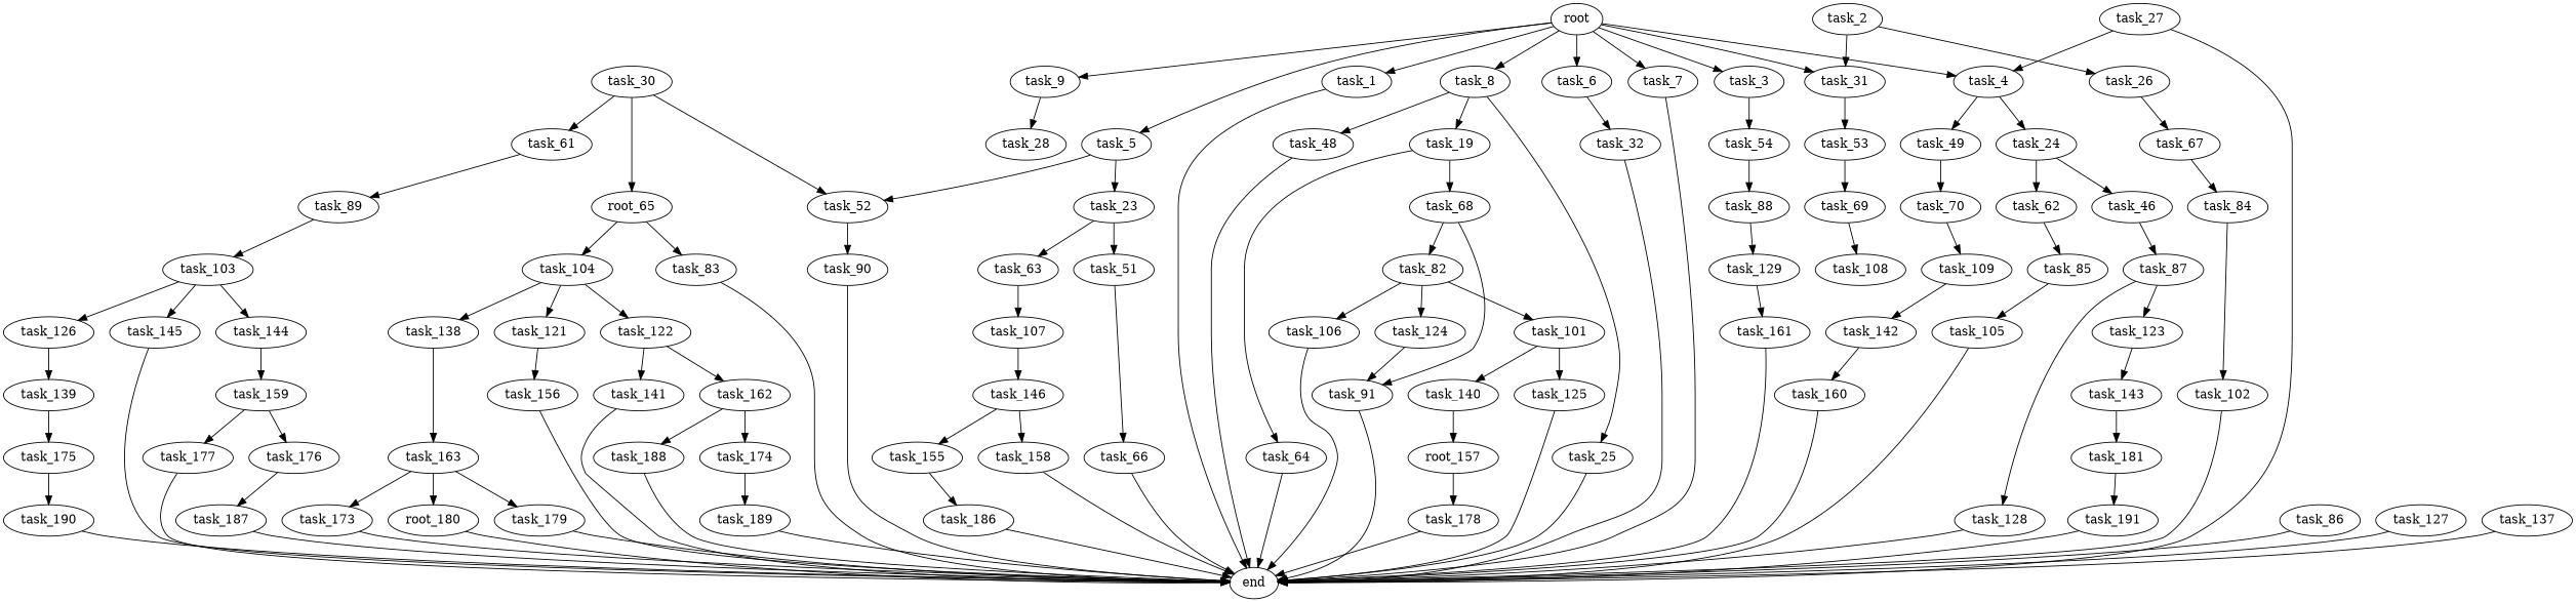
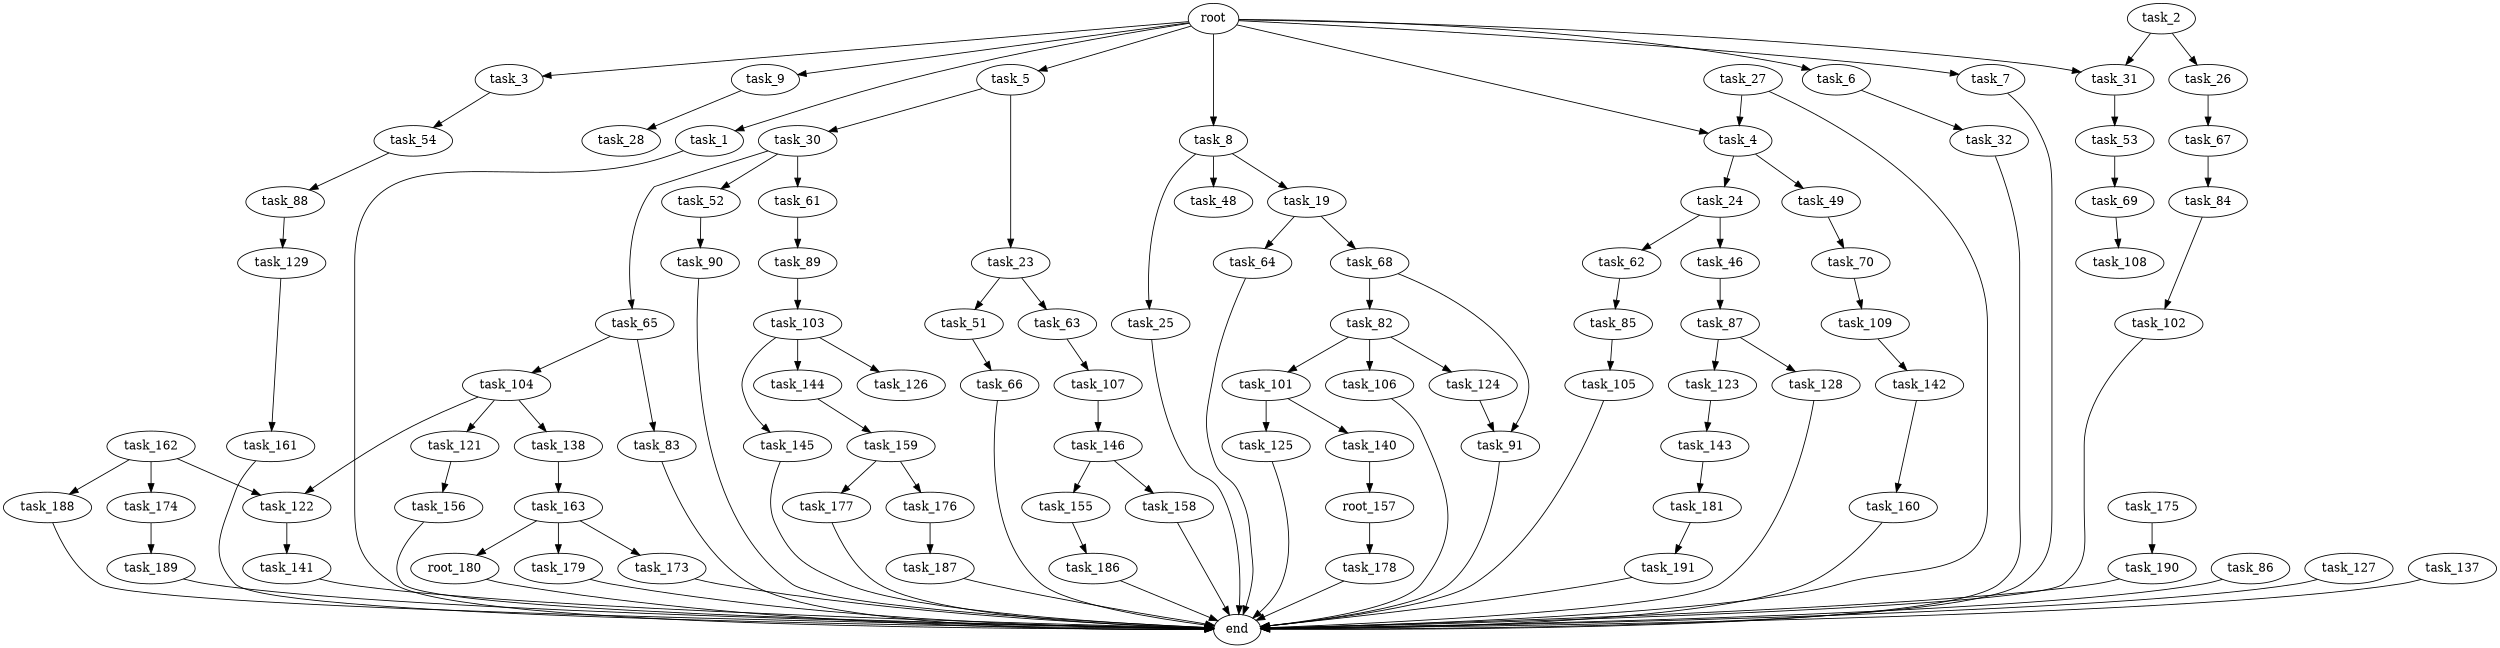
  digraph {
    task_102
    end
-   task_65 [label=root_65]
+   task_65
    task_104
    task_83
    task_121
    task_122
    task_138
    task_176
    task_187
    task_156
    task_162
    task_174
    task_188
    task_189
    task_158
    task_105
    task_54
    task_88
    task_129
    task_23
    task_63
    task_51
    task_107
    task_66
    task_25
    task_144
    task_159
    task_177
    task_46
    task_87
    task_123
    task_128
    task_179
    task_82
    task_101
    task_106
    task_124
    task_140
    task_125
    task_91
-   task_139
    task_175
    task_190
    task_62
    task_85
    task_49
    task_70
    task_109
    n50 [label=root_157]
    task_178
    task_146
    task_155
    task_186
    task_90
    task_141
    task_126
    task_52
    task_2
    task_31
    task_26
    task_53
    task_67
    task_84
    task_30
    task_61
    task_89
    task_69
    task_160
    task_163
    task_4
    task_24
    task_27
    task_142
    task_48
    task_64
    task_161
    task_173
    n79 [label=root_180]
    task_181
    task_191
    task_103
    task_145
    task_3
    task_9
    task_28
    task_32
    task_143
    task_86
    task_1
    task_108
    task_5
    task_127
    task_8
    n95 [label=task_19]
    task_68
    root
    task_6
    task_7
    task_137
    task_102 -> end
    task_65 -> task_104
    task_65 -> task_83
    task_104 -> task_121
    task_104 -> task_122
    task_104 -> task_138
    task_83 -> end
    task_121 -> task_156
-   task_122 -> task_162
+   task_162 -> task_122
    task_122 -> task_141
    task_138 -> task_163
    task_176 -> task_187
    task_187 -> end
    task_156 -> end
    task_162 -> task_174
    task_162 -> task_188
    task_174 -> task_189
    task_188 -> end
    task_189 -> end
    task_158 -> end
    task_105 -> end
    task_54 -> task_88
    task_88 -> task_129
    task_129 -> task_161
    task_23 -> task_63
    task_23 -> task_51
    task_63 -> task_107
    task_51 -> task_66
    task_107 -> task_146
    task_66 -> end
    task_25 -> end
    task_144 -> task_159
    task_159 -> task_176
    task_159 -> task_177
    task_177 -> end
    task_46 -> task_87
    task_87 -> task_123
    task_87 -> task_128
    task_123 -> task_143
    task_128 -> end
    task_179 -> end
    task_82 -> task_101
    task_82 -> task_106
    task_82 -> task_124
    task_101 -> task_140
    task_101 -> task_125
    task_106 -> end
    task_124 -> task_91
    task_140 -> n50
    task_125 -> end
    task_91 -> end
-   task_139 -> task_175
    task_175 -> task_190
    task_190 -> end
    task_62 -> task_85
    task_85 -> task_105
    task_49 -> task_70
    task_70 -> task_109
    task_109 -> task_142
    n50 -> task_178
    task_178 -> end
    task_146 -> task_158
    task_146 -> task_155
    task_155 -> task_186
    task_186 -> end
    task_90 -> end
    task_141 -> end
-   task_126 -> task_139
    task_52 -> task_90
    task_2 -> task_31
    task_2 -> task_26
    task_31 -> task_53
    task_26 -> task_67
    task_53 -> task_69
    task_67 -> task_84
    task_84 -> task_102
    task_30 -> task_65
    task_30 -> task_52
    task_30 -> task_61
    task_61 -> task_89
    task_89 -> task_103
    task_69 -> task_108
    task_160 -> end
    task_163 -> task_179
    task_163 -> task_173
    task_163 -> n79
    task_4 -> task_49
    task_4 -> task_24
    task_24 -> task_46
    task_24 -> task_62
    task_27 -> end
    task_27 -> task_4
    task_142 -> task_160
-   task_48 -> end
    task_64 -> end
    task_161 -> end
    task_173 -> end
    n79 -> end
    task_181 -> task_191
    task_191 -> end
    task_103 -> task_144
    task_103 -> task_126
    task_103 -> task_145
    task_145 -> end
    task_3 -> task_54
    task_9 -> task_28
    task_32 -> end
    task_143 -> task_181
    task_86 -> end
    task_1 -> end
    task_5 -> task_23
-   task_5 -> task_52
+   task_5 -> task_30
    task_127 -> end
    task_8 -> task_25
    task_8 -> task_48
    task_8 -> n95
    n95 -> task_64
    n95 -> task_68
    task_68 -> task_82
    task_68 -> task_91
    root -> task_31
    root -> task_4
    root -> task_3
    root -> task_9
    root -> task_1
    root -> task_5
    root -> task_8
    root -> task_6
    root -> task_7
    task_6 -> task_32
    task_7 -> end
    task_137 -> end
  }
